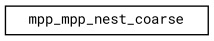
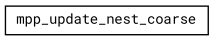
  digraph {
    rankdir=LR
    fontname="Roboto Mono"
-   n1 [color=black fillcolor=white fontname="Roboto Mono" fontsize=10 height=0.2 label=mpp_mpp_nest_coarse shape=record style=filled width=0.4]
+   n1 [color=black fillcolor=white fontname="Roboto Mono" fontsize=10 height=0.2 label=mpp_update_nest_coarse shape=record style=filled width=0.4]
  }
